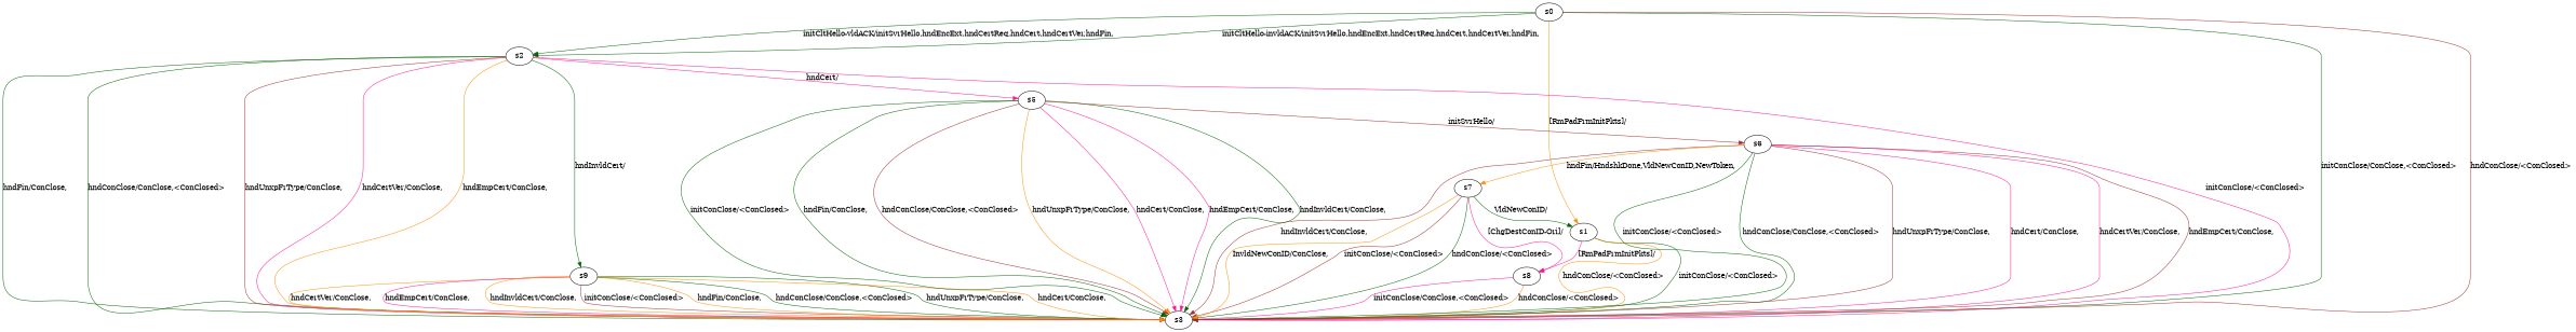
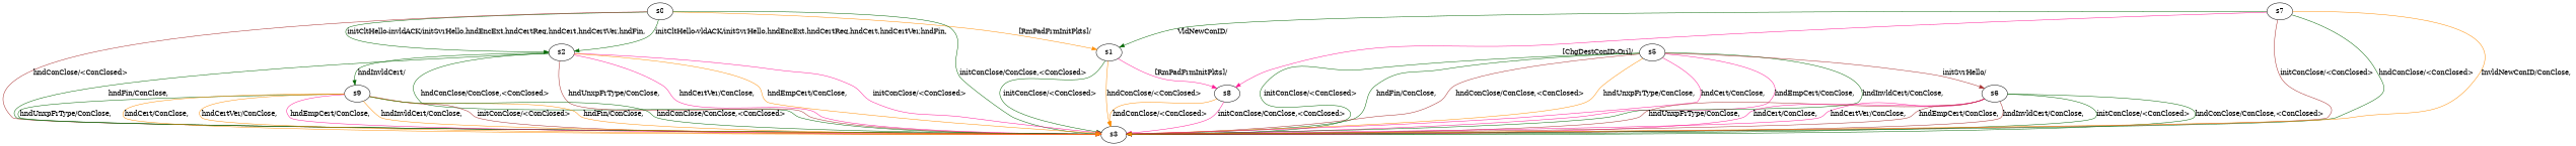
  digraph {
    edge [color=darkgreen]
    n1 [label=s0]
    n2 [label=s1]
    n3 [label=s2]
    n4 [label=s3]
    n5 [label=s8]
    n6 [label=s9]
    n7 [label=s5]
    n8 [label=s6]
    n9 [label=s7]
    n1 -> n2 [color=darkorange label="[RmPadFrmInitPkts]/ "]
    n1 -> n3 [label="initCltHello-vldACK/initSvrHello,hndEncExt,hndCertReq,hndCert,hndCertVer,hndFin, "]
    n1 -> n3 [label="initCltHello-invldACK/initSvrHello,hndEncExt,hndCertReq,hndCert,hndCertVer,hndFin, "]
    n1 -> n4 [label="initConClose/ConClose,<ConClosed> "]
    n1 -> n4 [color=brown label="hndConClose/<ConClosed> "]
    n2 -> n4 [label="initConClose/<ConClosed> "]
    n2 -> n4 [color=darkorange label="hndConClose/<ConClosed> "]
    n2 -> n5 [color=deeppink label="[RmPadFrmInitPkts]/ "]
    n3 -> n4 [color=deeppink label="initConClose/<ConClosed> "]
    n3 -> n4 [label="hndFin/ConClose, "]
    n3 -> n4 [label="hndConClose/ConClose,<ConClosed> "]
    n3 -> n4 [color=brown label="hndUnxpFrType/ConClose, "]
    n3 -> n4 [color=deeppink label="hndCertVer/ConClose, "]
    n3 -> n4 [color=darkorange label="hndEmpCert/ConClose, "]
    n3 -> n6 [label="hndInvldCert/ "]
-   n3 -> n7 [color=deeppink label="hndCert/ "]
    n5 -> n4 [color=deeppink label="initConClose/ConClose,<ConClosed> "]
    n5 -> n4 [color=darkorange label="hndConClose/<ConClosed> "]
    n6 -> n4 [color=brown label="initConClose/<ConClosed> "]
    n6 -> n4 [color=darkorange label="hndFin/ConClose, "]
    n6 -> n4 [label="hndConClose/ConClose,<ConClosed> "]
    n6 -> n4 [label="hndUnxpFrType/ConClose, "]
    n6 -> n4 [color=darkorange label="hndCert/ConClose, "]
    n6 -> n4 [color=darkorange label="hndCertVer/ConClose, "]
    n6 -> n4 [color=deeppink label="hndEmpCert/ConClose, "]
    n6 -> n4 [color=darkorange label="hndInvldCert/ConClose, "]
    n7 -> n4 [label="initConClose/<ConClosed> "]
    n7 -> n4 [label="hndFin/ConClose, "]
    n7 -> n4 [color=brown label="hndConClose/ConClose,<ConClosed> "]
    n7 -> n4 [color=darkorange label="hndUnxpFrType/ConClose, "]
    n7 -> n4 [color=deeppink label="hndCert/ConClose, "]
    n7 -> n4 [color=deeppink label="hndEmpCert/ConClose, "]
    n7 -> n4 [label="hndInvldCert/ConClose, "]
    n7 -> n8 [color=brown label="initSvrHello/ "]
    n8 -> n4 [label="initConClose/<ConClosed> "]
    n8 -> n4 [label="hndConClose/ConClose,<ConClosed> "]
    n8 -> n4 [color=brown label="hndUnxpFrType/ConClose, "]
    n8 -> n4 [color=deeppink label="hndCert/ConClose, "]
    n8 -> n4 [color=deeppink label="hndCertVer/ConClose, "]
    n8 -> n4 [color=brown label="hndEmpCert/ConClose, "]
    n8 -> n4 [color=brown label="hndInvldCert/ConClose, "]
-   n8 -> n9 [color=darkorange label="hndFin/HndshkDone,VldNewConID,NewToken, "]
    n9 -> n2 [label="VldNewConID/ "]
    n9 -> n4 [color=brown label="initConClose/<ConClosed> "]
    n9 -> n4 [label="hndConClose/<ConClosed> "]
    n9 -> n4 [color=darkorange label="InvldNewConID/ConClose, "]
    n9 -> n5 [color=deeppink label="[ChgDestConID-Ori]/ "]
  }
